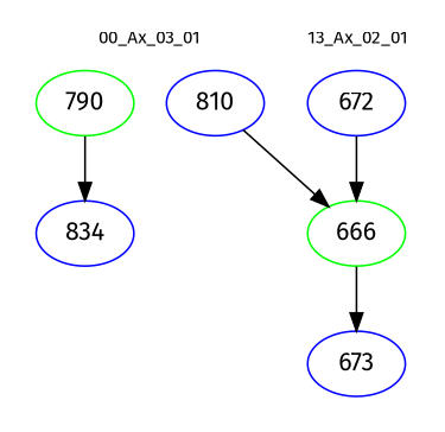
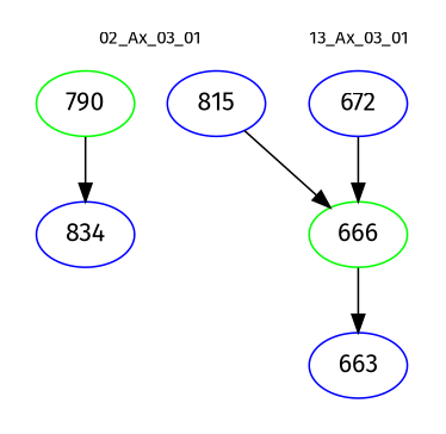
  digraph {
    fontname="Fira Sans"
    node [color=blue fontname="Fira Sans"]
    edge [color=black fontname="Fira Sans"]
-   n1 [label=810]
+   n1 [label=815]
    n2 [color=green label=790]
    n3 [label=834]
    n4 [label=672]
    n5 [color=green label=666]
-   n6 [label=673]
+   n6 [label=663]
    subgraph cluster_1 {
      color=white
      fontsize=10
-     label="00_Ax_03_01"
+     label="02_Ax_03_01"
      n1
      n2
      n3
    }
    subgraph cluster_2 {
      color=white
      fontsize=10
-     label="13_Ax_02_01"
+     label="13_Ax_03_01"
      n4
      n5
      n6
    }
    n1 -> n5
    n2 -> n3
    n4 -> n5
    n5 -> n6
  }
